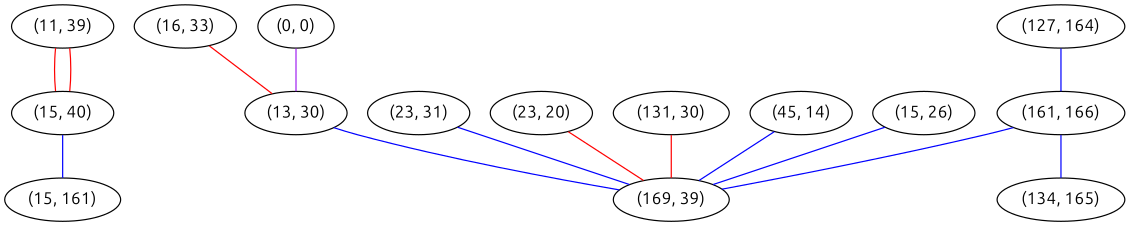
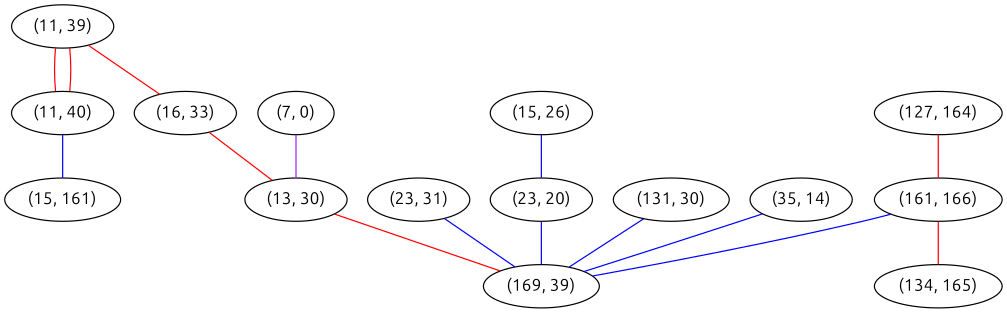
  graph {
    fontname=Ubuntu
    node [fontname=Ubuntu]
    edge [color=blue fontname=Ubuntu weight=3]
    "(11, 39)"
-   "(11, 40)" [label="(15, 40)"]
+   "(11, 40)"
    "(16, 33)"
    "(15, 161)"
    "(13, 30)"
-   "(0, 0)"
+   "(0, 0)" [label="(7, 0)"]
    "(169, 39)"
    "(23, 31)"
    "(23, 20)"
    "(131, 30)"
    "(161, 166)"
    "(134, 165)"
    "(127, 164)"
-   "(35, 14)" [label="(45, 14)"]
+   "(35, 14)"
    "(15, 26)"
    "(11, 39)" -- "(11, 40)" [color=red weight=1]
    "(11, 39)" -- "(11, 40)" [color=red weight=1]
+   "(11, 39)" -- "(16, 33)" [color=red weight=1]
    "(11, 40)" -- "(15, 161)" [weight=1]
    "(16, 33)" -- "(13, 30)" [color=red weight=1]
-   "(13, 30)" -- "(169, 39)"
+   "(13, 30)" -- "(169, 39)" [color=red]
    "(0, 0)" -- "(13, 30)" [color=purple weight=4]
    "(23, 31)" -- "(169, 39)"
-   "(23, 20)" -- "(169, 39)" [color=red]
-   "(131, 30)" -- "(169, 39)" [color=red]
+   "(23, 20)" -- "(169, 39)"
+   "(131, 30)" -- "(169, 39)"
    "(161, 166)" -- "(169, 39)" [weight=1]
-   "(161, 166)" -- "(134, 165)"
-   "(127, 164)" -- "(161, 166)"
+   "(161, 166)" -- "(134, 165)" [color=red]
+   "(127, 164)" -- "(161, 166)" [color=red]
    "(35, 14)" -- "(169, 39)"
-   "(15, 26)" -- "(169, 39)"
+   "(15, 26)" -- "(23, 20)"
  }
